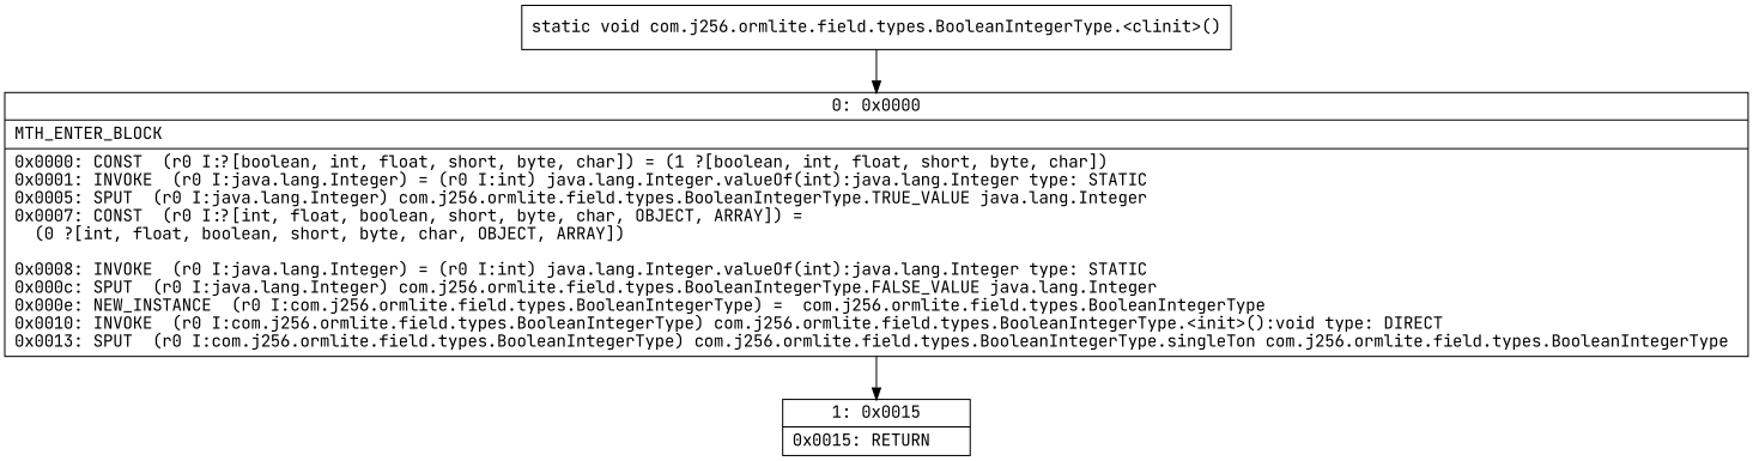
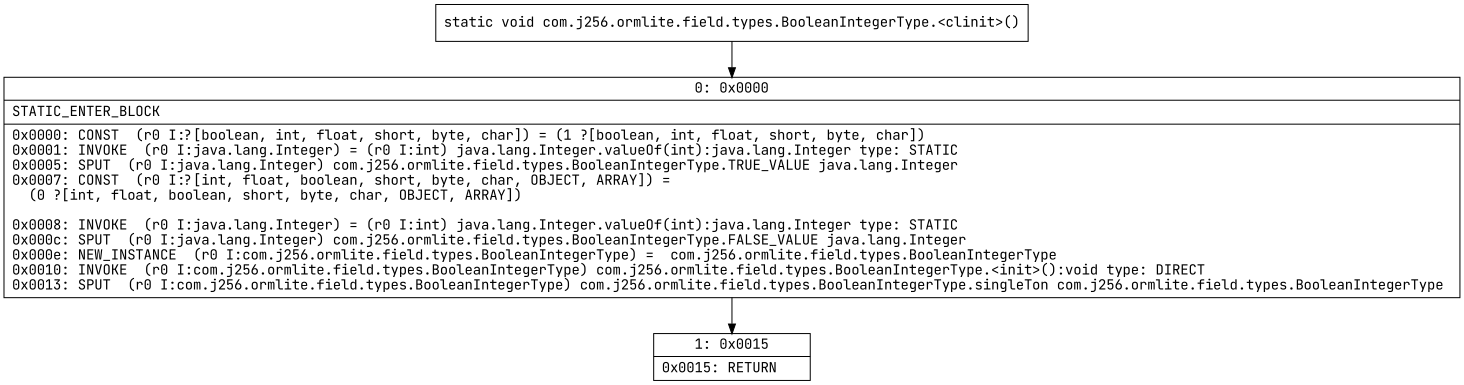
  digraph {
    fontname="JetBrains Mono"
    node [shape=record fontname="JetBrains Mono"]
    edge [fontname="JetBrains Mono"]
-   n1 [label="{0\:\ 0x0000|MTH_ENTER_BLOCK\l|0x0000: CONST  (r0 I:?[boolean, int, float, short, byte, char]) = (1 ?[boolean, int, float, short, byte, char]) \l0x0001: INVOKE  (r0 I:java.lang.Integer) = (r0 I:int) java.lang.Integer.valueOf(int):java.lang.Integer type: STATIC \l0x0005: SPUT  (r0 I:java.lang.Integer) com.j256.ormlite.field.types.BooleanIntegerType.TRUE_VALUE java.lang.Integer \l0x0007: CONST  (r0 I:?[int, float, boolean, short, byte, char, OBJECT, ARRAY]) = \l  (0 ?[int, float, boolean, short, byte, char, OBJECT, ARRAY])\l \l0x0008: INVOKE  (r0 I:java.lang.Integer) = (r0 I:int) java.lang.Integer.valueOf(int):java.lang.Integer type: STATIC \l0x000c: SPUT  (r0 I:java.lang.Integer) com.j256.ormlite.field.types.BooleanIntegerType.FALSE_VALUE java.lang.Integer \l0x000e: NEW_INSTANCE  (r0 I:com.j256.ormlite.field.types.BooleanIntegerType) =  com.j256.ormlite.field.types.BooleanIntegerType \l0x0010: INVOKE  (r0 I:com.j256.ormlite.field.types.BooleanIntegerType) com.j256.ormlite.field.types.BooleanIntegerType.\<init\>():void type: DIRECT \l0x0013: SPUT  (r0 I:com.j256.ormlite.field.types.BooleanIntegerType) com.j256.ormlite.field.types.BooleanIntegerType.singleTon com.j256.ormlite.field.types.BooleanIntegerType \l}"]
+   n1 [label="{0\:\ 0x0000|STATIC_ENTER_BLOCK\l|0x0000: CONST  (r0 I:?[boolean, int, float, short, byte, char]) = (1 ?[boolean, int, float, short, byte, char]) \l0x0001: INVOKE  (r0 I:java.lang.Integer) = (r0 I:int) java.lang.Integer.valueOf(int):java.lang.Integer type: STATIC \l0x0005: SPUT  (r0 I:java.lang.Integer) com.j256.ormlite.field.types.BooleanIntegerType.TRUE_VALUE java.lang.Integer \l0x0007: CONST  (r0 I:?[int, float, boolean, short, byte, char, OBJECT, ARRAY]) = \l  (0 ?[int, float, boolean, short, byte, char, OBJECT, ARRAY])\l \l0x0008: INVOKE  (r0 I:java.lang.Integer) = (r0 I:int) java.lang.Integer.valueOf(int):java.lang.Integer type: STATIC \l0x000c: SPUT  (r0 I:java.lang.Integer) com.j256.ormlite.field.types.BooleanIntegerType.FALSE_VALUE java.lang.Integer \l0x000e: NEW_INSTANCE  (r0 I:com.j256.ormlite.field.types.BooleanIntegerType) =  com.j256.ormlite.field.types.BooleanIntegerType \l0x0010: INVOKE  (r0 I:com.j256.ormlite.field.types.BooleanIntegerType) com.j256.ormlite.field.types.BooleanIntegerType.\<init\>():void type: DIRECT \l0x0013: SPUT  (r0 I:com.j256.ormlite.field.types.BooleanIntegerType) com.j256.ormlite.field.types.BooleanIntegerType.singleTon com.j256.ormlite.field.types.BooleanIntegerType \l}"]
    n2 [label="{1\:\ 0x0015|0x0015: RETURN   \l}"]
    n3 [label="{static void com.j256.ormlite.field.types.BooleanIntegerType.\<clinit\>() }"]
    n1 -> n2
    n3 -> n1
  }
